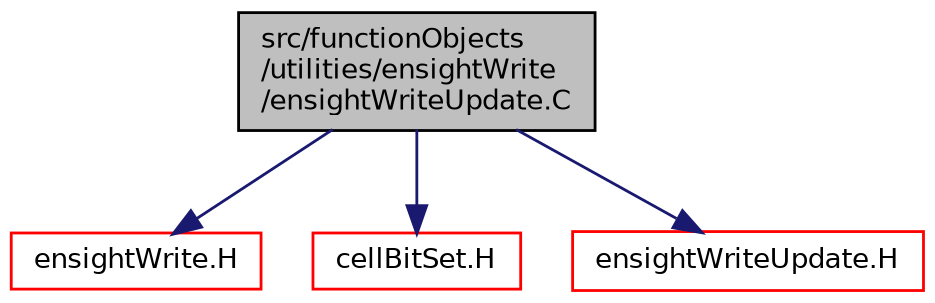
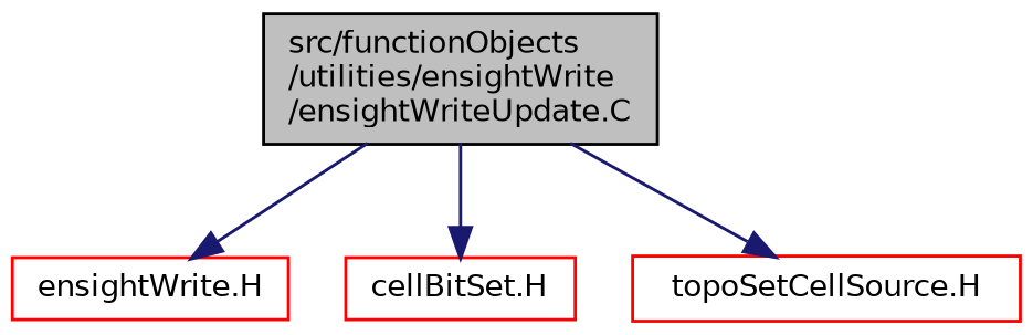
  digraph {
    node [color=red fontname=Helvetica fontsize=10 shape=record]
    edge [color=midnightblue fontname=Helvetica fontsize=10 labelfontname=Helvetica labelfontsize=10 style=solid]
    n1 [color=black fillcolor=grey75 fontcolor=black height=0.2 label="src/functionObjects\l/utilities/ensightWrite\l/ensightWriteUpdate.C" style=filled width=0.4]
    n2 [height=0.2 label="ensightWrite.H" width=0.4]
    n3 [height=0.2 label="cellBitSet.H" width=0.4]
-   n4 [height=0.2 label="ensightWriteUpdate.H" width=0.4]
+   n4 [height=0.2 label="topoSetCellSource.H" width=0.4]
    n1 -> n2
    n1 -> n3
    n1 -> n4
  }
